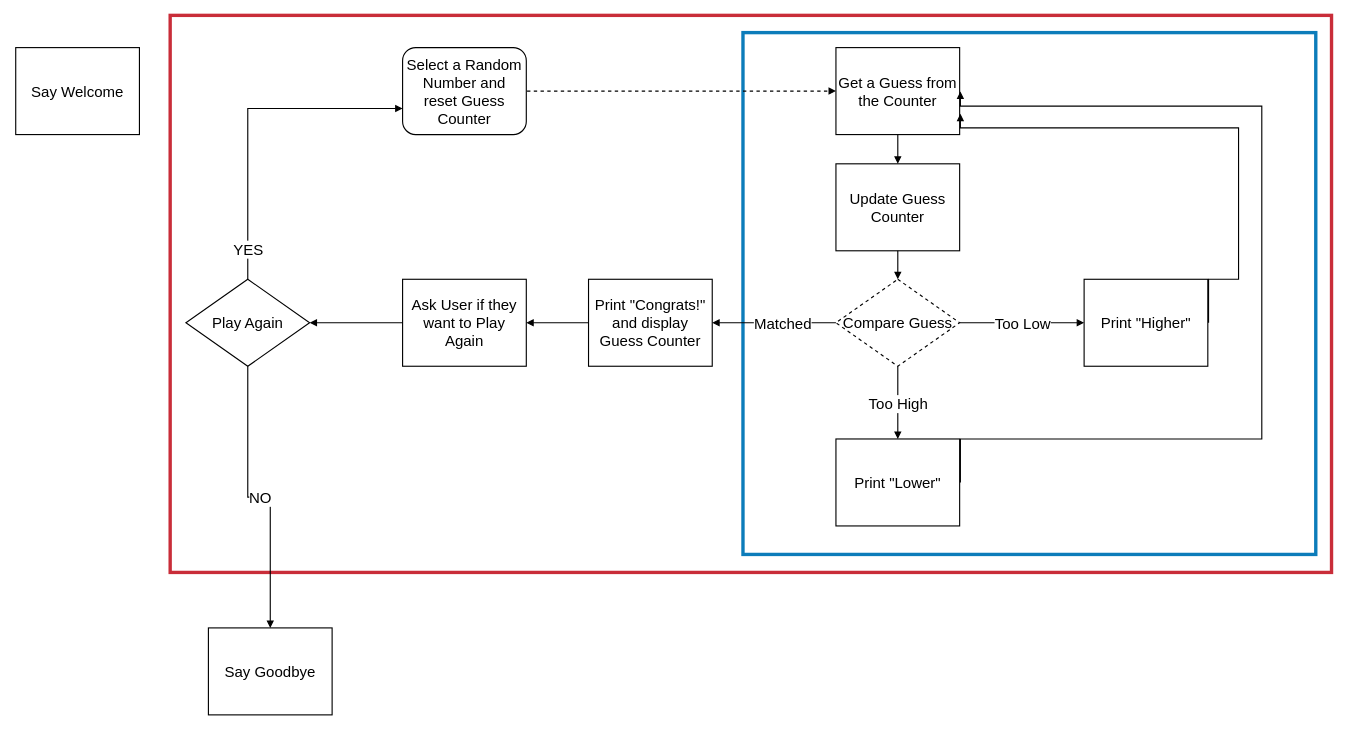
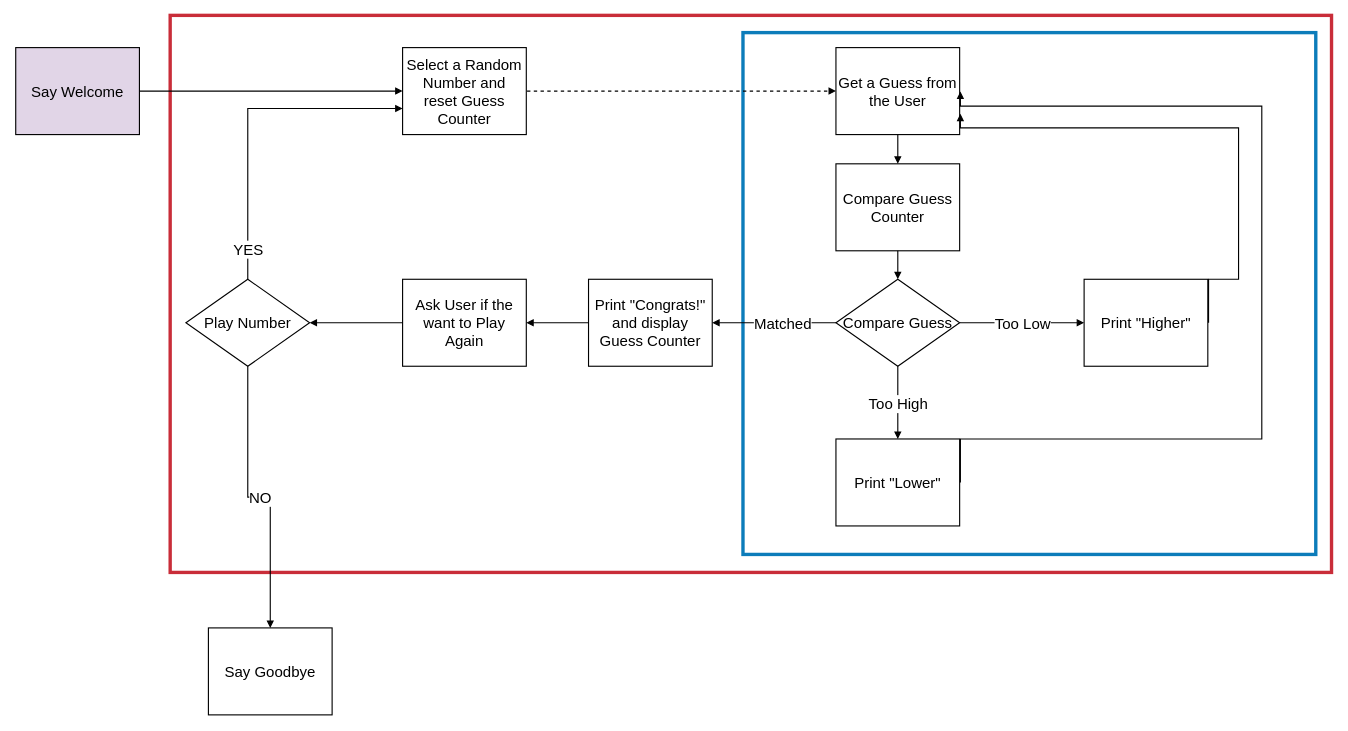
  <mxCell id="0" />
  <mxCell id="1" parent="0" />
  <mxCell id="2" value="" style="html=1;overflow=block;blockSpacing=1;whiteSpace=wrap;fontSize=13;spacing=3.8;strokeColor=#c92d39;strokeOpacity=100;fillOpacity=0;fillColor=#000000;strokeWidth=4.5;" vertex="1" parent="1"><mxGeometry x="226" y="20" width="1549" height="743" as="geometry" /></mxCell>
  <mxCell id="3" value="" style="html=1;overflow=block;blockSpacing=1;whiteSpace=wrap;fontSize=13;spacing=3.8;strokeColor=#0c7cba;strokeOpacity=100;fillOpacity=0;fillColor=#000000;strokeWidth=4.5;" vertex="1" parent="1"><mxGeometry x="990" y="43" width="764" height="696" as="geometry" /></mxCell>
- <mxCell id="4" value="Say Welcome" style="html=1;overflow=block;blockSpacing=1;whiteSpace=wrap;fontSize=20;fontColor=default;spacing=3.8;strokeOpacity=100;strokeWidth=1.5;" vertex="1" parent="1"><mxGeometry x="20" y="63" width="165" height="116" as="geometry" /></mxCell>
- <mxCell id="5" value="Select a Random Number and reset Guess Counter" style="html=1;overflow=block;blockSpacing=1;whiteSpace=wrap;fontSize=20;fontColor=default;spacing=3.8;strokeOpacity=100;strokeWidth=1.5;rounded=1;" vertex="1" parent="1"><mxGeometry x="536" y="63" width="165" height="116" as="geometry" /></mxCell>
- <mxCell id="6" value="Get a Guess from the Counter" style="html=1;overflow=block;blockSpacing=1;whiteSpace=wrap;fontSize=20;fontColor=default;spacing=3.8;strokeOpacity=100;strokeWidth=1.5;" vertex="1" parent="1"><mxGeometry x="1114" y="63" width="165" height="116" as="geometry" /></mxCell>
+ <mxCell id="4" value="Say Welcome" style="html=1;overflow=block;blockSpacing=1;whiteSpace=wrap;fontSize=20;fontColor=default;spacing=3.8;strokeOpacity=100;strokeWidth=1.5;fillColor=#e1d5e7;" vertex="1" parent="1"><mxGeometry x="20" y="63" width="165" height="116" as="geometry" /></mxCell>
+ <mxCell id="5" value="Select a Random Number and reset Guess Counter" style="html=1;overflow=block;blockSpacing=1;whiteSpace=wrap;fontSize=20;fontColor=default;spacing=3.8;strokeOpacity=100;strokeWidth=1.5;" vertex="1" parent="1"><mxGeometry x="536" y="63" width="165" height="116" as="geometry" /></mxCell>
+ <mxCell id="6" value="Get a Guess from the User" style="html=1;overflow=block;blockSpacing=1;whiteSpace=wrap;fontSize=20;fontColor=default;spacing=3.8;strokeOpacity=100;strokeWidth=1.5;" vertex="1" parent="1"><mxGeometry x="1114" y="63" width="165" height="116" as="geometry" /></mxCell>
  <mxCell id="7" value="Print &quot;Higher&quot; " style="html=1;overflow=block;blockSpacing=1;whiteSpace=wrap;fontSize=20;fontColor=default;spacing=3.8;strokeOpacity=100;strokeWidth=1.5;" vertex="1" parent="1"><mxGeometry x="1445" y="372" width="165" height="116" as="geometry" /></mxCell>
- <mxCell id="8" value="Compare    Guess" style="html=1;overflow=block;blockSpacing=1;whiteSpace=wrap;rhombus;fontSize=20;fontColor=default;spacing=3.8;strokeOpacity=100;strokeWidth=1.5;dashed=1;" vertex="1" parent="1"><mxGeometry x="1114" y="372" width="165" height="116" as="geometry" /></mxCell>
+ <mxCell id="8" value="Compare    Guess" style="html=1;overflow=block;blockSpacing=1;whiteSpace=wrap;rhombus;fontSize=20;fontColor=default;spacing=3.8;strokeOpacity=100;strokeWidth=1.5;" vertex="1" parent="1"><mxGeometry x="1114" y="372" width="165" height="116" as="geometry" /></mxCell>
  <mxCell id="9" value="Print &quot;Lower&quot; " style="html=1;overflow=block;blockSpacing=1;whiteSpace=wrap;fontSize=20;fontColor=default;spacing=3.8;strokeOpacity=100;strokeWidth=1.5;" vertex="1" parent="1"><mxGeometry x="1114" y="585" width="165" height="116" as="geometry" /></mxCell>
  <mxCell id="10" value="Print &quot;Congrats!&quot; and display  Guess Counter" style="html=1;overflow=block;blockSpacing=1;whiteSpace=wrap;fontSize=20;fontColor=default;spacing=3.8;strokeOpacity=100;strokeWidth=1.5;" vertex="1" parent="1"><mxGeometry x="784" y="372" width="165" height="116" as="geometry" /></mxCell>
- <mxCell id="11" value="Ask User if they want to Play Again" style="html=1;overflow=block;blockSpacing=1;whiteSpace=wrap;fontSize=20;fontColor=default;spacing=3.8;strokeOpacity=100;strokeWidth=1.5;" vertex="1" parent="1"><mxGeometry x="536" y="372" width="165" height="116" as="geometry" /></mxCell>
- <mxCell id="12" value="Play Again" style="html=1;overflow=block;blockSpacing=1;whiteSpace=wrap;rhombus;fontSize=20;fontColor=default;spacing=3.8;strokeOpacity=100;strokeWidth=1.5;" vertex="1" parent="1"><mxGeometry x="247" y="372" width="165" height="116" as="geometry" /></mxCell>
+ <mxCell id="11" value="Ask User if the want to Play Again" style="html=1;overflow=block;blockSpacing=1;whiteSpace=wrap;fontSize=20;fontColor=default;spacing=3.8;strokeOpacity=100;strokeWidth=1.5;" vertex="1" parent="1"><mxGeometry x="536" y="372" width="165" height="116" as="geometry" /></mxCell>
+ <mxCell id="12" value="Play Number" style="html=1;overflow=block;blockSpacing=1;whiteSpace=wrap;rhombus;fontSize=20;fontColor=default;spacing=3.8;strokeOpacity=100;strokeWidth=1.5;" vertex="1" parent="1"><mxGeometry x="247" y="372" width="165" height="116" as="geometry" /></mxCell>
+ <mxCell id="13" value="" style="html=1;jettySize=18;whiteSpace=wrap;fontSize=13;fontFamily=Helvetica;strokeWidth=1.5;rounded=1;arcSize=0;edgeStyle=orthogonalEdgeStyle;startArrow=none;endArrow=block;endFill=1;exitX=1;exitY=0.5;exitPerimeter=0;entryX=0;entryY=0.5;entryPerimeter=0;" edge="1" parent="1" source="4" target="5"><mxGeometry width="100" height="100" relative="1" as="geometry"><Array as="points" /></mxGeometry></mxCell>
  <mxCell id="14" value="" style="html=1;jettySize=18;whiteSpace=wrap;fontSize=13;fontFamily=Helvetica;strokeWidth=1.5;rounded=1;arcSize=0;edgeStyle=orthogonalEdgeStyle;startArrow=none;endArrow=block;endFill=1;exitX=1.006;exitY=0.5;exitPerimeter=0;dashed=1;" edge="1" parent="1" source="5" target="6"><mxGeometry width="100" height="100" relative="1" as="geometry"><Array as="points" /></mxGeometry></mxCell>
  <mxCell id="15" value="" style="html=1;jettySize=18;whiteSpace=wrap;fontSize=13;fontFamily=Helvetica;strokeWidth=1.5;rounded=1;arcSize=0;edgeStyle=orthogonalEdgeStyle;startArrow=none;endArrow=block;endFill=1;exitX=0.5;exitY=1;exitPerimeter=0;entryX=0.5;entryY=0;entryPerimeter=0;" edge="1" parent="1" source="8" target="9"><mxGeometry width="100" height="100" relative="1" as="geometry"><Array as="points" /></mxGeometry></mxCell>
  <mxCell id="16" value="Too High" style="text;html=1;resizable=0;labelBackgroundColor=default;align=center;verticalAlign=middle;fontColor=default;fontFamily=Helvetica;fontSize=20;" vertex="1" parent="15"><mxGeometry relative="1" as="geometry" /></mxCell>
  <mxCell id="17" value="" style="html=1;jettySize=18;whiteSpace=wrap;fontSize=13;fontFamily=Helvetica;strokeWidth=1.5;rounded=1;arcSize=0;edgeStyle=orthogonalEdgeStyle;startArrow=none;endArrow=block;endFill=1;exitX=1;exitY=0.5;exitPerimeter=0;entryX=0;entryY=0.5;entryPerimeter=0;" edge="1" parent="1" source="8" target="7"><mxGeometry width="100" height="100" relative="1" as="geometry"><Array as="points" /></mxGeometry></mxCell>
  <mxCell id="18" value="Too Low" style="text;html=1;resizable=0;labelBackgroundColor=default;align=center;verticalAlign=middle;fontColor=default;fontFamily=Helvetica;fontSize=20;" vertex="1" parent="17"><mxGeometry relative="1" as="geometry" /></mxCell>
  <mxCell id="19" value="" style="html=1;jettySize=18;whiteSpace=wrap;fontSize=13;fontFamily=Helvetica;strokeWidth=1.5;rounded=1;arcSize=0;edgeStyle=orthogonalEdgeStyle;startArrow=none;endArrow=block;endFill=1;exitX=1.006;exitY=0.5;exitPerimeter=0;entryX=1.006;entryY=0.506;entryPerimeter=0;" edge="1" parent="1" source="9" target="6"><mxGeometry width="100" height="100" relative="1" as="geometry"><Array as="points"><mxPoint x="1682" y="585" /><mxPoint x="1682" y="141" /></Array></mxGeometry></mxCell>
  <mxCell id="20" value="" style="html=1;jettySize=18;whiteSpace=wrap;fontSize=13;fontFamily=Helvetica;strokeWidth=1.5;rounded=1;arcSize=0;edgeStyle=orthogonalEdgeStyle;startArrow=none;endArrow=block;endFill=1;exitX=1.006;exitY=0.5;exitPerimeter=0;entryX=1.006;entryY=0.761;entryPerimeter=0;" edge="1" parent="1" source="7" target="6"><mxGeometry width="100" height="100" relative="1" as="geometry"><Array as="points"><mxPoint x="1651" y="372" /><mxPoint x="1651" y="170" /></Array></mxGeometry></mxCell>
  <mxCell id="21" value="" style="html=1;jettySize=18;whiteSpace=wrap;fontSize=13;fontFamily=Helvetica;strokeWidth=1.5;rounded=1;arcSize=0;edgeStyle=orthogonalEdgeStyle;startArrow=none;endArrow=block;endFill=1;exitX=0;exitY=0.5;exitPerimeter=0;entryX=1;entryY=0.5;entryPerimeter=0;" edge="1" parent="1" source="8" target="10"><mxGeometry width="100" height="100" relative="1" as="geometry"><Array as="points" /></mxGeometry></mxCell>
  <mxCell id="22" value="Matched" style="text;html=1;resizable=0;labelBackgroundColor=default;align=center;verticalAlign=middle;fontColor=default;fontFamily=Helvetica;fontSize=20;" vertex="1" parent="21"><mxGeometry x="-0.123" relative="1" as="geometry" /></mxCell>
  <mxCell id="23" value="" style="html=1;jettySize=18;whiteSpace=wrap;fontSize=13;fontFamily=Helvetica;strokeWidth=1.5;rounded=1;arcSize=0;edgeStyle=orthogonalEdgeStyle;startArrow=none;endArrow=block;endFill=1;exitX=0;exitY=0.5;exitPerimeter=0;entryX=1;entryY=0.5;entryPerimeter=0;" edge="1" parent="1" source="10" target="11"><mxGeometry width="100" height="100" relative="1" as="geometry"><Array as="points" /></mxGeometry></mxCell>
  <mxCell id="24" value="" style="html=1;jettySize=18;whiteSpace=wrap;fontSize=13;fontFamily=Helvetica;strokeWidth=1.5;rounded=1;arcSize=0;edgeStyle=orthogonalEdgeStyle;startArrow=none;endArrow=block;endFill=1;exitX=0;exitY=0.5;exitPerimeter=0;entryX=1;entryY=0.5;entryPerimeter=0;" edge="1" parent="1" source="11" target="12"><mxGeometry width="100" height="100" relative="1" as="geometry"><Array as="points" /></mxGeometry></mxCell>
  <mxCell id="25" value="" style="html=1;jettySize=18;whiteSpace=wrap;fontSize=13;fontFamily=Helvetica;strokeWidth=1.5;rounded=1;arcSize=0;edgeStyle=orthogonalEdgeStyle;startArrow=none;endArrow=block;endFill=1;exitX=0.5;exitY=0;exitPerimeter=0;entryX=0;entryY=0.7;entryPerimeter=0;" edge="1" parent="1" source="12" target="5"><mxGeometry width="100" height="100" relative="1" as="geometry"><Array as="points" /></mxGeometry></mxCell>
  <mxCell id="26" value="YES" style="text;html=1;resizable=0;labelBackgroundColor=default;align=center;verticalAlign=middle;fontColor=default;fontFamily=Helvetica;fontSize=20;" vertex="1" parent="25"><mxGeometry x="-0.812" relative="1" as="geometry" /></mxCell>
  <mxCell id="27" value="Say Goodbye" style="html=1;overflow=block;blockSpacing=1;whiteSpace=wrap;fontSize=20;fontColor=default;spacing=3.8;strokeOpacity=100;strokeWidth=1.5;" vertex="1" parent="1"><mxGeometry x="277" y="837" width="165" height="116" as="geometry" /></mxCell>
  <mxCell id="28" value="" style="html=1;jettySize=18;whiteSpace=wrap;fontSize=13;fontFamily=Helvetica;strokeWidth=1.5;rounded=1;arcSize=0;edgeStyle=orthogonalEdgeStyle;startArrow=none;endArrow=block;endFill=1;exitX=0.5;exitY=1;exitPerimeter=0;entryX=0.5;entryY=0;entryPerimeter=0;" edge="1" parent="1" source="12" target="27"><mxGeometry width="100" height="100" relative="1" as="geometry"><Array as="points" /></mxGeometry></mxCell>
  <mxCell id="29" value="NO" style="text;html=1;resizable=0;labelBackgroundColor=default;align=center;verticalAlign=middle;fontColor=default;fontFamily=Helvetica;fontSize=20;" vertex="1" parent="28"><mxGeometry relative="1" as="geometry" /></mxCell>
- <mxCell id="30" value="Update Guess Counter" style="html=1;overflow=block;blockSpacing=1;whiteSpace=wrap;fontSize=20;fontColor=default;spacing=3.8;strokeOpacity=100;strokeWidth=1.5;" vertex="1" parent="1"><mxGeometry x="1114" y="218" width="165" height="116" as="geometry" /></mxCell>
+ <mxCell id="30" value="Compare Guess Counter" style="html=1;overflow=block;blockSpacing=1;whiteSpace=wrap;fontSize=20;fontColor=default;spacing=3.8;strokeOpacity=100;strokeWidth=1.5;" vertex="1" parent="1"><mxGeometry x="1114" y="218" width="165" height="116" as="geometry" /></mxCell>
  <mxCell id="31" value="" style="html=1;jettySize=18;whiteSpace=wrap;fontSize=13;fontFamily=Helvetica;strokeWidth=1.5;rounded=1;arcSize=0;edgeStyle=orthogonalEdgeStyle;startArrow=none;endArrow=block;endFill=1;exitX=0.5;exitY=1;exitPerimeter=0;entryX=0.5;entryY=0;entryPerimeter=0;" edge="1" parent="1" source="6" target="30"><mxGeometry width="100" height="100" relative="1" as="geometry"><Array as="points" /></mxGeometry></mxCell>
  <mxCell id="32" value="" style="html=1;jettySize=18;whiteSpace=wrap;fontSize=13;fontFamily=Helvetica;strokeWidth=1.5;rounded=1;arcSize=0;edgeStyle=orthogonalEdgeStyle;startArrow=none;endArrow=block;endFill=1;exitX=0.5;exitY=1;exitPerimeter=0;entryX=0.5;entryY=0;entryPerimeter=0;" edge="1" parent="1" source="30" target="8"><mxGeometry width="100" height="100" relative="1" as="geometry"><Array as="points" /></mxGeometry></mxCell>
